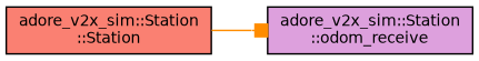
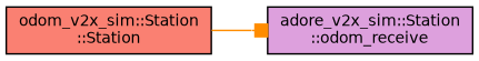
  digraph {
    rankdir=LR
    node [color=black fontname=Helvetica fontsize=10 shape=record style=filled]
-   n1 [fillcolor=salmon fontcolor=black height=0.2 label="adore_v2x_sim::Station\l::Station" width=0.4]
+   n1 [fillcolor=salmon fontcolor=black height=0.2 label="odom_v2x_sim::Station\l::Station" width=0.4]
    n2 [fillcolor=plum height=0.2 label="adore_v2x_sim::Station\l::odom_receive" width=0.4]
    n1 -> n2 [color=darkorange fontname=Helvetica fontsize=10 labelfontname=Helvetica labelfontsize=10 style=solid arrowhead=box]
  }
